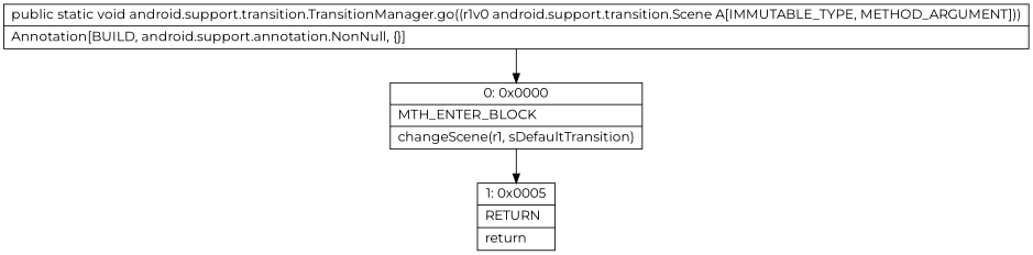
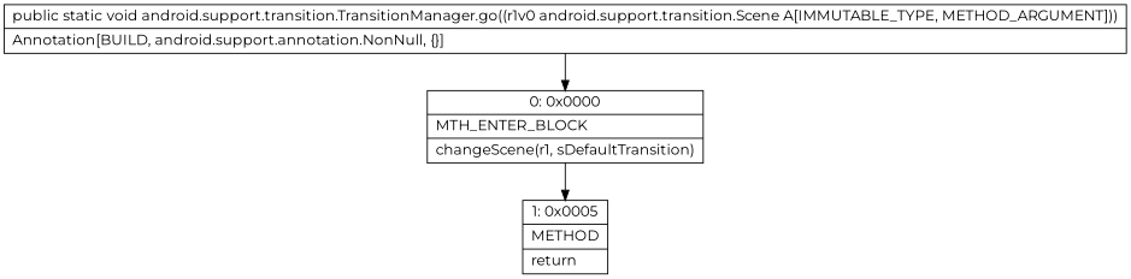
  digraph {
    fontname=Montserrat
    node [shape=record fontname=Montserrat]
    edge [fontname=Montserrat]
    n1 [label="{0\:\ 0x0000|MTH_ENTER_BLOCK\l|changeScene(r1, sDefaultTransition)\l}"]
-   n2 [label="{1\:\ 0x0005|RETURN\l|return\l}"]
+   n2 [label="{1\:\ 0x0005|METHOD\l|return\l}"]
    n3 [label="{public static void android.support.transition.TransitionManager.go((r1v0 android.support.transition.Scene A[IMMUTABLE_TYPE, METHOD_ARGUMENT]))  | Annotation[BUILD, android.support.annotation.NonNull, \{\}]\l}"]
    n1 -> n2
    n3 -> n1
  }
